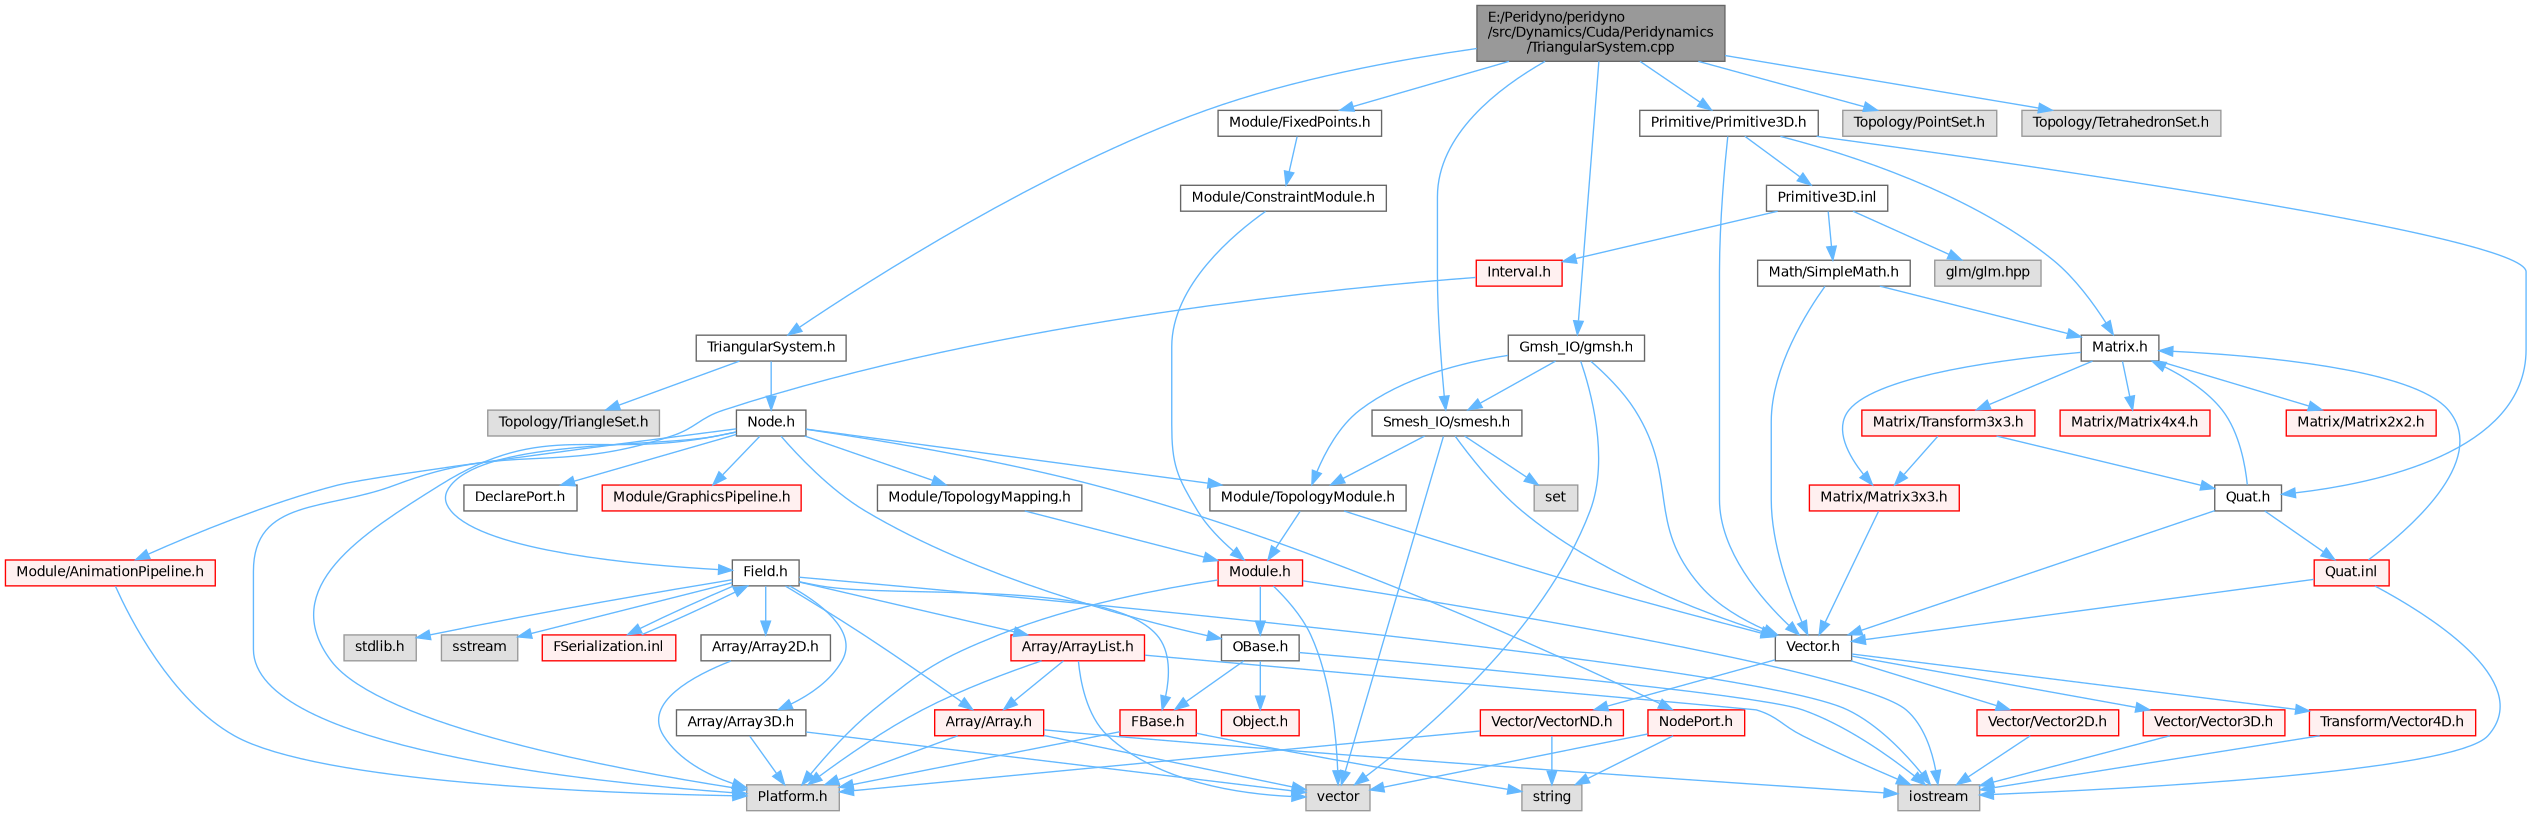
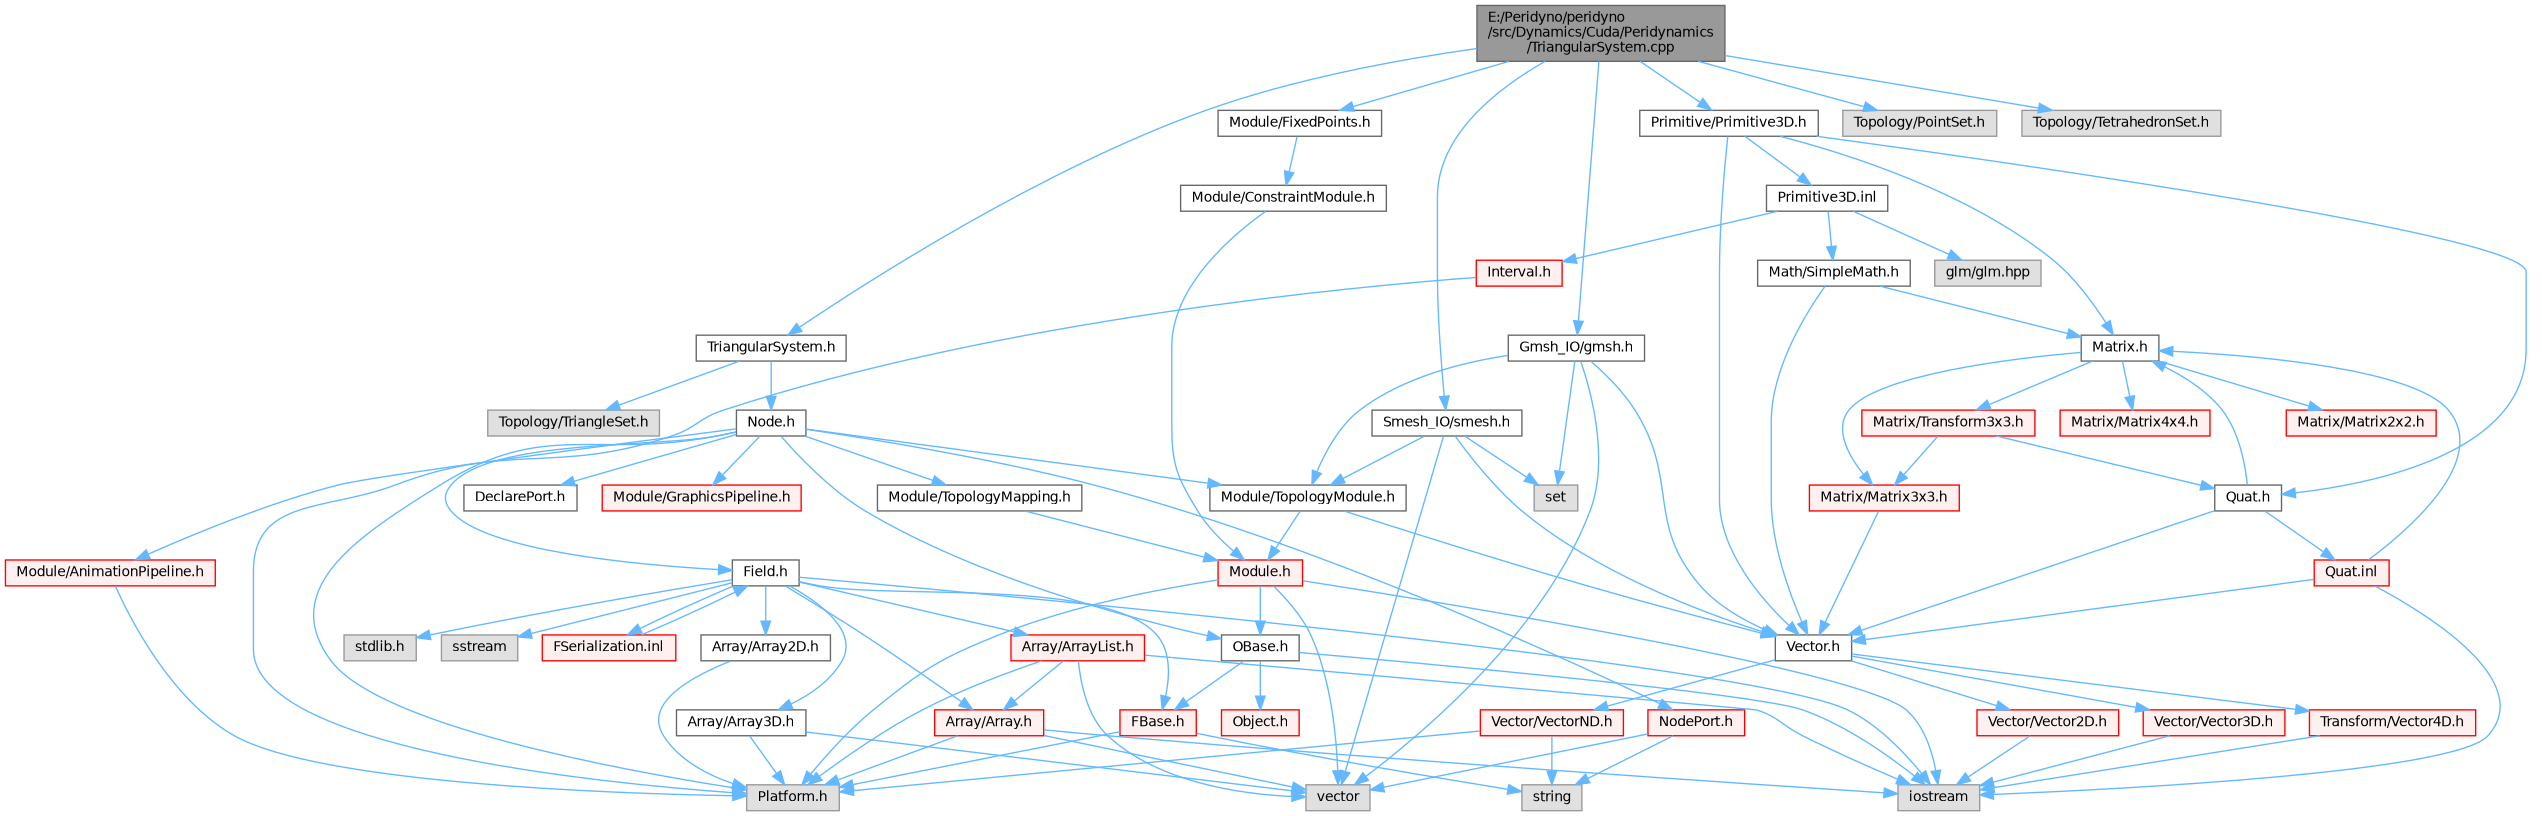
  digraph {
    node [color=grey40 fillcolor=white fontname=Helvetica fontsize=10 shape=box style=filled]
    edge [color=steelblue1 fontname=Helvetica fontsize=10 labelfontname=Helvetica labelfontsize=10 style=solid]
    n1 [color=gray40 fillcolor=grey60 fontcolor=black height=0.2 label="E:/Peridyno/peridyno\l/src/Dynamics/Cuda/Peridynamics\l/TriangularSystem.cpp" width=0.4]
    n2 [height=0.2 label="TriangularSystem.h" width=0.4]
    n3 [color=grey60 fillcolor="#E0E0E0" height=0.2 label="Topology/PointSet.h" width=0.4]
    n4 [height=0.2 label="Primitive/Primitive3D.h" width=0.4]
    n5 [color=grey60 fillcolor="#E0E0E0" height=0.2 label="Topology/TetrahedronSet.h" width=0.4]
    n6 [height=0.2 label="Module/FixedPoints.h" width=0.4]
    n7 [height=0.2 label="Smesh_IO/smesh.h" width=0.4]
    n8 [height=0.2 label="Gmsh_IO/gmsh.h" width=0.4]
    n9 [height=0.2 label="Node.h" width=0.4]
    n10 [color=grey60 fillcolor="#E0E0E0" height=0.2 label="Topology/TriangleSet.h" width=0.4]
    n11 [height=0.2 label="Vector.h" width=0.4]
    n12 [height=0.2 label="Matrix.h" width=0.4]
    n13 [height=0.2 label="Quat.h" width=0.4]
    n14 [height=0.2 label="Primitive3D.inl" width=0.4]
    n15 [height=0.2 label="Module/ConstraintModule.h" width=0.4]
    n16 [height=0.2 label="Module/TopologyModule.h" width=0.4]
    n17 [color=grey60 fillcolor="#E0E0E0" height=0.2 label=vector width=0.4]
    n18 [color=grey60 fillcolor="#E0E0E0" height=0.2 label=set width=0.4]
    n19 [height=0.2 label="OBase.h" width=0.4]
    n20 [color=grey60 fillcolor="#E0E0E0" height=0.2 label="Platform.h" width=0.4]
    n21 [height=0.2 label="Field.h" width=0.4]
    n22 [height=0.2 label="DeclarePort.h" width=0.4]
    n23 [color=red fillcolor="#FFF0F0" height=0.2 label="NodePort.h" width=0.4]
    n24 [height=0.2 label="Module/TopologyMapping.h" width=0.4]
    n25 [color=red fillcolor="#FFF0F0" height=0.2 label="Module/AnimationPipeline.h" width=0.4]
    n26 [color=red fillcolor="#FFF0F0" height=0.2 label="Module/GraphicsPipeline.h" width=0.4]
    n27 [color=grey60 fillcolor="#E0E0E0" height=0.2 label=iostream width=0.4]
    n28 [color=red fillcolor="#FFF0F0" height=0.2 label="FBase.h" width=0.4]
    n29 [color=red fillcolor="#FFF0F0" height=0.2 label="Object.h" width=0.4]
    n30 [color=grey60 fillcolor="#E0E0E0" height=0.2 label="stdlib.h" width=0.4]
    n31 [color=grey60 fillcolor="#E0E0E0" height=0.2 label=sstream width=0.4]
    n32 [color=red fillcolor="#FFF0F0" height=0.2 label="Array/Array.h" width=0.4]
    n33 [height=0.2 label="Array/Array2D.h" width=0.4]
    n34 [height=0.2 label="Array/Array3D.h" width=0.4]
    n35 [color=red fillcolor="#FFF0F0" height=0.2 label="Array/ArrayList.h" width=0.4]
    n36 [color=red fillcolor="#FFF0F0" height=0.2 label="FSerialization.inl" width=0.4]
    n37 [color=grey60 fillcolor="#E0E0E0" height=0.2 label=string width=0.4]
    n38 [color=red fillcolor="#FFF0F0" height=0.2 label="Module.h" width=0.4]
    n39 [color=red fillcolor="#FFF0F0" height=0.2 label="Vector/Vector2D.h" width=0.4]
    n40 [color=red fillcolor="#FFF0F0" height=0.2 label="Vector/Vector3D.h" width=0.4]
    n41 [color=red fillcolor="#FFF0F0" height=0.2 label="Transform/Vector4D.h" width=0.4]
    n42 [color=red fillcolor="#FFF0F0" height=0.2 label="Vector/VectorND.h" width=0.4]
    n43 [color=red fillcolor="#FFF0F0" height=0.2 label="Matrix/Matrix2x2.h" width=0.4]
    n44 [color=red fillcolor="#FFF0F0" height=0.2 label="Matrix/Matrix3x3.h" width=0.4]
    n45 [color=red fillcolor="#FFF0F0" height=0.2 label="Matrix/Matrix4x4.h" width=0.4]
    n46 [color=red fillcolor="#FFF0F0" height=0.2 label="Matrix/Transform3x3.h" width=0.4]
    n47 [color=red fillcolor="#FFF0F0" height=0.2 label="Quat.inl" width=0.4]
    n48 [height=0.2 label="Math/SimpleMath.h" width=0.4]
    n49 [color=red fillcolor="#FFF0F0" height=0.2 label="Interval.h" width=0.4]
    n50 [color=grey60 fillcolor="#E0E0E0" height=0.2 label="glm/glm.hpp" width=0.4]
    n1 -> n2
    n1 -> n3
    n1 -> n4
    n1 -> n5
    n1 -> n6
    n1 -> n7
    n1 -> n8
    n2 -> n9
    n2 -> n10
    n4 -> n11
    n4 -> n12
    n4 -> n13
    n4 -> n14
    n6 -> n15
    n7 -> n11
    n7 -> n16
    n7 -> n17
    n7 -> n18
    n8 -> n11
    n8 -> n16
    n8 -> n17
-   n8 -> n7
+   n8 -> n18
    n9 -> n16
    n9 -> n19
    n9 -> n20
    n9 -> n21
    n9 -> n22
    n9 -> n23
    n9 -> n24
    n9 -> n25
    n9 -> n26
    n11 -> n39
    n11 -> n40
    n11 -> n41
    n11 -> n42
    n12 -> n43
    n12 -> n44
    n12 -> n45
    n12 -> n46
    n13 -> n11
    n13 -> n12
    n13 -> n47
    n14 -> n48
    n14 -> n49
    n14 -> n50
    n15 -> n38
    n16 -> n11
    n16 -> n38
    n19 -> n27
    n19 -> n28
    n19 -> n29
    n21 -> n27
    n21 -> n28
    n21 -> n30
    n21 -> n31
    n21 -> n32
    n21 -> n33
    n21 -> n34
    n21 -> n35
    n21 -> n36
    n23 -> n17
    n23 -> n37
    n24 -> n38
    n25 -> n20
    n28 -> n20
    n28 -> n37
    n32 -> n17
    n32 -> n20
    n32 -> n27
    n33 -> n20
    n34 -> n17
    n34 -> n20
    n35 -> n17
    n35 -> n20
    n35 -> n27
    n35 -> n32
    n36 -> n21
    n38 -> n17
    n38 -> n19
    n38 -> n20
    n38 -> n27
    n39 -> n27
    n40 -> n27
    n41 -> n27
    n42 -> n20
    n42 -> n37
    n44 -> n11
    n46 -> n13
    n46 -> n44
    n47 -> n11
    n47 -> n12
    n47 -> n27
    n48 -> n11
    n48 -> n12
    n49 -> n20
  }
